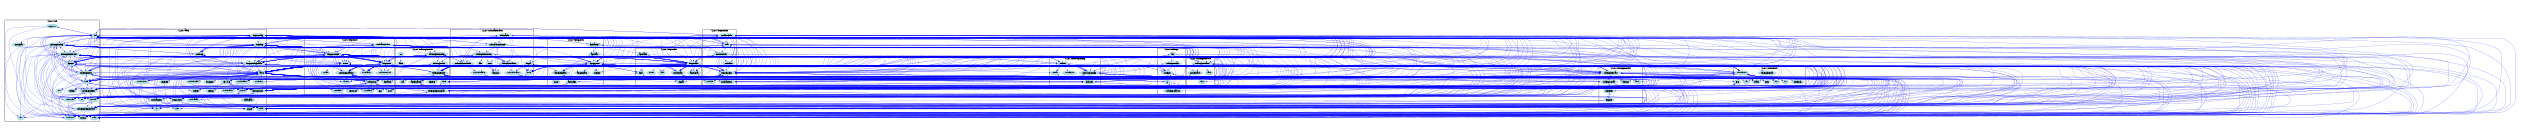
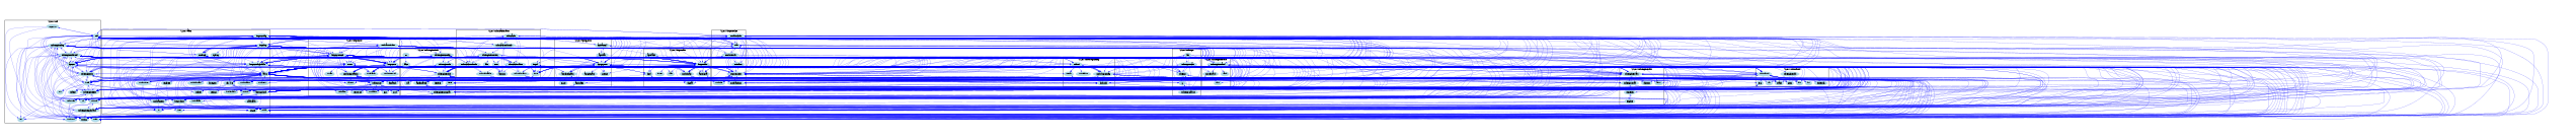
  digraph {
    node [color=lightblue fontcolor=black shape=ellipse style=filled]
    edge [color=blue font=6]
    n1 [label=ap_base64]
    n2 [label=ap_sha1]
    n3 [label=crypt]
    n4 [label=ap_checkpass]
    n5 [label=ap_md5c]
    n6 [label=ap_cpystrn]
    n7 [label=ap_getpass]
    n8 [label=getopt]
    n9 [label=mod_include]
    n10 [label=stat]
    n11 [label=mod_dir]
    n12 [label=http_request]
    n13 [label=mod_actions]
    n14 [label="os-inline"]
    n15 [label=mod_userdir]
    n16 [label=regerror]
    n17 [label=stdio]
    n18 [label=string]
-   n19 [label=test_char]
    n20 [label=util]
    n21 [label=ap_ctx]
    n22 [label=ssl_engine_kernel]
    n23 [label=ssl]
    n24 [label=ssl_engine_ext]
    n25 [label=util_md5]
    n26 [label=select]
    n27 [label=buff]
    n28 [label=ssl_engine_io]
    n29 [label=uio]
    n30 [label=ssl_util]
    n31 [label=ssl_engine_pphrase]
    n32 [label=mod_ssl]
    n33 [label=err]
    n34 [label=ssl_engine_log]
    n35 [label=asn1]
    n36 [label=objects]
    n37 [label=ssl_engine_vars]
    n38 [label=ssl_expr_eval]
    n39 [label=regexec]
    n40 [label=engine]
    n41 [label=ssl_scache]
    n42 [label=ssl_scache_shmcb]
    n43 [label=sem]
    n44 [label=file]
    n45 [label=ssl_engine_mutex]
    n46 [label=ssl_util_table]
    n47 [label=ap_mm]
    n48 [label=ssl_scache_shmht]
    n49 [label=time]
    n50 [label=httpd]
    n51 [label=ssl_scache_dbm]
    n52 [label=ssl_util_sdbm]
    n53 [label=http_config]
    n54 [label=http_log]
    n55 [label=mod_cgi]
    n56 [label=mod_mime]
+   n57 [label=syslog]
    n58 [label=socket]
    n59 [label=rfc1413]
    n60 [label=setjmp]
    n61 [label=multithread]
    n62 [label=alloc]
    n63 [label=hsregex]
    n64 [label=mod_access]
    n65 [label=inet]
    n66 [label=http_vhost]
    n67 [label=ap_snprintf]
    n68 [label=mathcalls]
    n69 [label=in]
    n70 [label=mod_status]
    n71 [label=unistd]
    n72 [label=buildmark]
    n73 [label=http_conf_globals]
    n74 [label=stdlib]
    n75 [label=mod_env]
    n76 [label=regfree]
    n77 [label=ctype]
    n78 [label=mod_alias]
    n79 [label=errno]
    n80 [label=mod_autoindex]
    n81 [label=http_protocol]
    n82 [label=mod_auth]
    n83 [label=grp]
    n84 [label=pwd]
    n85 [label=dirent]
    n86 [label=mod_negotiation]
    n87 [label=fnmatch]
    n88 [label=mod_asis]
    n89 [label=util_date]
    n90 [label=util_script]
    n91 [label=resource]
    n92 [label=http_core]
    n93 [label=mod_setenvif]
    n94 [label=mman]
    n95 [label=evp]
    n96 [label=stack]
    n97 [label=ssl_util_ssl]
    n98 [label=bio]
    n99 [label=x509_vfy]
    n100 [label=ssl_engine_dh]
    n101 [label=bn]
    n102 [label=pem]
    n103 [label=dh]
    n104 [label=fcntl]
    n105 [label=ap_slack]
    n106 [label=signal]
    n107 [label=ap_signal]
    n108 [label=wait]
    n109 [label=http_main]
    n110 [label=times]
    n111 [label=mod_imap]
    n112 [label=util_uri]
    n113 [label=uri_delims]
    n114 [label=netdb]
    n115 [label=mod_log_config]
    n116 [label=ap_hook]
    n117 [label=dlfcn]
    n118 [label=os]
    n119 [label=ssl_engine_config]
    n120 [label=ssl_engine_ds]
    n121 [label=ap_fnmatch]
    n122 [label=ssl_engine_compat]
    n123 [label=ssl_engine_init]
    n124 [label=rsa]
    n125 [label=x509v3]
    n126 [label=x509]
    n127 [label=lex]
    n128 [label=ssl_expr_scan]
    n129 [label=ssl_expr_parse]
    n130 [label=y]
    n131 [label=ssl_expr]
    n132 [label=ssl_engine_rand]
    n133 [label=rand]
    n134 [label=scoreboard]
    n135 [label=shm]
    subgraph cluster_1 {
      color=black
      label="(SS-L1):ap_cpystrn"
      style=bold
      n1
      n2
      n3
      n4
      n5
      n6
      n7
      n8
    }
    subgraph cluster_2 {
      color=black
      label="(SS-L1):http_socket"
      style=bold
      n9
      n10
      n11
      n12
      n13
      n14
      n15
    }
    subgraph cluster_3 {
      color=black
      label="(SS-L1):util"
      style=bold
      n16
      n17
      n18
-     n19
      n20
      n21
      n22
      n23
      n24
      n25
      n26
      n27
      n28
      n29
      n30
      n31
      n32
      n33
      n34
    }
    subgraph cluster_4 {
      color=black
      label="(SS-L1):ssl_engine_vars"
      style=bold
      n35
      n36
      n37
      n38
      n39
      n40
    }
    subgraph cluster_5 {
      color=black
      label="(SS-L1):ssl_scache_dbm"
      style=bold
      n41
      n42
      n43
      n44
      n45
      n46
      n47
      n48
      n49
      n50
      n51
      n52
    }
    subgraph cluster_6 {
      color=black
      label="(SS-L1):alloc"
      style=bold
      n53
      n54
      n55
      n56
+     n57
      n58
      n59
      n60
      n61
      n62
      n63
      n64
      n65
      n66
      n67
      n68
      n69
      n70
      n71
      n72
      n73
      n74
      n75
      n76
      n77
      n78
    }
    subgraph cluster_7 {
      color=black
      label="(SS-L1):http_core"
      style=bold
      n79
      n80
      n81
      n82
      n83
      n84
      n85
      n86
      n87
      n88
      n89
      n90
      n91
      n92
      n93
      n94
    }
    subgraph cluster_8 {
      color=black
      label="(SS-L1):ssl_util_ssl"
      style=bold
      n95
      n96
      n97
      n98
      n99
      n100
      n101
      n102
      n103
    }
    subgraph cluster_9 {
      color=black
      label="(SS-L1):http_main"
      style=bold
      n104
      n105
      n106
      n107
      n108
      n109
      n110
      n111
    }
    subgraph cluster_10 {
      color=black
      label="(SS-L1):mod_log_config"
      style=bold
      n112
      n113
      n114
      n115
      n116
    }
    subgraph cluster_11 {
      color=black
      label="(SS-L1):ssl_engine_init"
      style=bold
      n117
      n118
      n119
      n120
      n121
      n122
      n123
      n124
      n125
      n126
    }
    subgraph cluster_12 {
      color=black
      label="(SS-L1):ssl_expr"
      style=bold
      n127
      n128
      n129
      n130
      n131
    }
    subgraph cluster_13 {
      color=black
      label="(SS-L1):ssl_engine_rand"
      style=bold
      n132
      n133
      n134
      n135
    }
    n1 -> n2
    n1 -> n20
    n2 -> n1
    n2 -> n4
    n2 -> n6
    n2 -> n18
    n4 -> n2
    n4 -> n3
    n4 -> n5
    n4 -> n6
    n4 -> n18
    n4 -> n82
    n5 -> n4
    n5 -> n6
    n5 -> n18
    n5 -> n25
    n5 -> n92
    n6 -> n2
    n6 -> n3
    n6 -> n4
    n6 -> n5
    n6 -> n7
    n6 -> n8
    n6 -> n9
    n6 -> n18
    n6 -> n20
    n6 -> n22
    n6 -> n28
    n6 -> n30
    n6 -> n31
    n6 -> n37
    n6 -> n53
    n6 -> n62
    n6 -> n73
    n6 -> n80
    n6 -> n92
    n6 -> n97
    n6 -> n109
    n6 -> n112
    n6 -> n120
    n7 -> n6
    n7 -> n18
    n7 -> n71
    n9 -> n6
    n9 -> n10
    n9 -> n12
    n9 -> n17
    n9 -> n18
    n9 -> n20
    n9 -> n27
    n9 -> n54
    n9 -> n62
    n9 -> n67
    n9 -> n71
    n9 -> n74
    n9 -> n77
    n9 -> n79
    n9 -> n81
    n9 -> n84
    n9 -> n87
    n9 -> n90
    n9 -> n92
    n9 -> n109
    n10 -> n9
    n10 -> n12
    n10 -> n15
    n10 -> n17
    n10 -> n20
    n10 -> n30
    n10 -> n52
    n10 -> n53
    n10 -> n54
    n10 -> n55
    n10 -> n86
    n10 -> n92
    n10 -> n109
    n11 -> n12
    n11 -> n18
    n11 -> n20
    n11 -> n62
    n11 -> n92
    n12 -> n9
    n12 -> n10
    n12 -> n11
    n12 -> n13
    n12 -> n14
    n12 -> n18
    n12 -> n20
    n12 -> n22
    n12 -> n27
    n12 -> n53
    n12 -> n54
    n12 -> n55
    n12 -> n62
    n12 -> n64
    n12 -> n73
    n12 -> n79
    n12 -> n80
    n12 -> n81
    n12 -> n86
    n12 -> n88
    n12 -> n90
    n12 -> n92
    n12 -> n109
    n12 -> n121
    n13 -> n12
    n13 -> n18
    n13 -> n20
    n13 -> n62
    n13 -> n81
    n13 -> n92
    n14 -> n12
    n14 -> n15
    n14 -> n53
    n15 -> n10
    n15 -> n14
    n15 -> n18
    n15 -> n20
    n15 -> n62
    n15 -> n84
    n16 -> n17
    n16 -> n18
    n16 -> n20
    n20 -> n1
    n20 -> n6
    n20 -> n9
    n20 -> n10
    n20 -> n11
    n20 -> n12
    n20 -> n13
    n20 -> n15
    n20 -> n16
    n20 -> n17
    n20 -> n18
-   n20 -> n19
    n20 -> n21
    n20 -> n22
    n20 -> n34
    n20 -> n39
    n20 -> n49
    n20 -> n50
    n20 -> n53
    n20 -> n54
    n20 -> n55
    n20 -> n56
    n20 -> n62
    n20 -> n65
    n20 -> n66
    n20 -> n67
    n20 -> n69
    n20 -> n70
    n20 -> n71
    n20 -> n73
    n20 -> n74
    n20 -> n75
    n20 -> n77
    n20 -> n78
    n20 -> n79
    n20 -> n80
    n20 -> n81
    n20 -> n82
    n20 -> n83
    n20 -> n84
    n20 -> n86
    n20 -> n90
    n20 -> n92
    n20 -> n93
    n20 -> n111
    n20 -> n114
    n20 -> n115
    n20 -> n119
    n21 -> n18
    n21 -> n20
    n21 -> n22
    n21 -> n24
    n21 -> n27
    n21 -> n28
    n21 -> n37
    n21 -> n53
    n21 -> n62
    n21 -> n73
    n21 -> n74
    n21 -> n81
    n21 -> n92
    n21 -> n109
    n21 -> n119
    n21 -> n126
    n22 -> n6
    n22 -> n12
    n22 -> n18
    n22 -> n20
    n22 -> n21
    n22 -> n23
    n22 -> n25
    n22 -> n27
    n22 -> n28
    n22 -> n30
    n22 -> n32
    n22 -> n33
    n22 -> n34
    n22 -> n35
    n22 -> n37
    n22 -> n41
    n22 -> n49
    n22 -> n54
    n22 -> n62
    n22 -> n67
    n22 -> n71
    n22 -> n73
    n22 -> n74
    n22 -> n79
    n22 -> n92
    n22 -> n96
    n22 -> n97
    n22 -> n98
    n22 -> n99
    n22 -> n109
    n22 -> n122
    n22 -> n126
    n22 -> n131
    n22 -> n132
    n24 -> n18
    n24 -> n21
    n24 -> n23
    n24 -> n25
    n24 -> n27
    n24 -> n30
    n24 -> n32
    n24 -> n33
    n24 -> n34
    n24 -> n37
    n24 -> n41
    n24 -> n62
    n24 -> n81
    n24 -> n97
    n24 -> n116
    n25 -> n1
    n25 -> n5
    n25 -> n17
    n25 -> n18
    n25 -> n22
    n25 -> n24
    n25 -> n62
    n25 -> n92
    n27 -> n9
    n27 -> n12
    n27 -> n18
    n27 -> n21
    n27 -> n22
    n27 -> n24
    n27 -> n26
    n27 -> n28
    n27 -> n29
    n27 -> n55
    n27 -> n62
    n27 -> n67
    n27 -> n71
    n27 -> n79
    n27 -> n81
    n27 -> n90
    n27 -> n104
    n27 -> n109
    n27 -> n115
    n27 -> n116
    n28 -> n6
    n28 -> n18
    n28 -> n21
    n28 -> n22
    n28 -> n23
    n28 -> n27
    n28 -> n29
    n28 -> n34
    n28 -> n62
    n28 -> n67
    n28 -> n71
    n28 -> n79
    n28 -> n81
    n28 -> n97
    n28 -> n109
    n28 -> n116
    n30 -> n6
    n30 -> n10
    n30 -> n17
    n30 -> n18
    n30 -> n22
    n30 -> n24
    n30 -> n31
    n30 -> n32
    n30 -> n34
    n30 -> n53
    n30 -> n54
    n30 -> n62
    n30 -> n71
    n30 -> n77
    n30 -> n95
    n30 -> n107
    n30 -> n119
    n30 -> n122
    n30 -> n123
    n30 -> n126
    n30 -> n132
    n31 -> n6
    n31 -> n17
    n31 -> n18
    n31 -> n21
    n31 -> n30
    n31 -> n32
    n31 -> n33
    n31 -> n34
    n31 -> n62
    n31 -> n71
    n31 -> n73
    n31 -> n95
    n31 -> n97
    n31 -> n104
    n31 -> n120
    n31 -> n123
    n31 -> n126
    n34 -> n17
    n34 -> n18
    n34 -> n20
    n34 -> n22
    n34 -> n24
    n34 -> n28
    n34 -> n30
    n34 -> n31
    n34 -> n32
    n34 -> n33
    n34 -> n42
    n34 -> n45
    n34 -> n48
    n34 -> n49
    n34 -> n51
    n34 -> n54
    n34 -> n62
    n34 -> n67
    n34 -> n71
    n34 -> n74
    n34 -> n79
    n34 -> n123
    n34 -> n132
    n37 -> n6
    n37 -> n18
    n37 -> n21
    n37 -> n22
    n37 -> n23
    n37 -> n24
    n37 -> n35
    n37 -> n36
    n37 -> n38
    n37 -> n49
    n37 -> n62
    n37 -> n73
    n37 -> n74
    n37 -> n92
    n37 -> n96
    n37 -> n97
    n37 -> n98
    n37 -> n102
    n37 -> n109
    n37 -> n116
    n37 -> n122
    n37 -> n123
    n37 -> n126
    n38 -> n17
    n38 -> n18
    n38 -> n37
    n38 -> n39
    n38 -> n62
    n38 -> n131
    n39 -> n20
    n39 -> n38
    n39 -> n40
    n40 -> n18
    n40 -> n39
    n40 -> n74
    n40 -> n77
    n41 -> n21
    n41 -> n22
    n41 -> n24
    n41 -> n42
    n41 -> n48
    n41 -> n51
    n41 -> n73
    n41 -> n123
    n42 -> n18
    n42 -> n21
    n42 -> n23
    n42 -> n34
    n42 -> n41
    n42 -> n45
    n42 -> n47
    n42 -> n49
    n42 -> n73
    n45 -> n21
    n45 -> n34
    n45 -> n42
    n45 -> n43
    n45 -> n44
    n45 -> n48
    n45 -> n51
    n45 -> n62
    n45 -> n71
    n45 -> n73
    n45 -> n79
    n45 -> n123
    n46 -> n17
    n46 -> n18
    n46 -> n48
    n46 -> n74
    n46 -> n104
    n47 -> n42
    n47 -> n48
    n47 -> n73
    n48 -> n18
    n48 -> n21
    n48 -> n23
    n48 -> n32
    n48 -> n34
    n48 -> n41
    n48 -> n45
    n48 -> n46
    n48 -> n47
    n48 -> n49
    n48 -> n73
    n48 -> n74
    n50 -> n49
    n51 -> n18
    n51 -> n21
    n51 -> n23
    n51 -> n32
    n51 -> n34
    n51 -> n41
    n51 -> n45
    n51 -> n49
    n51 -> n52
    n51 -> n62
    n51 -> n71
    n51 -> n73
    n51 -> n74
    n52 -> n10
    n52 -> n18
    n52 -> n30
    n52 -> n51
    n52 -> n71
    n52 -> n74
    n52 -> n79
    n52 -> n104
    n52 -> n130
    n53 -> n6
    n53 -> n10
    n53 -> n12
    n53 -> n14
    n53 -> n17
    n53 -> n18
    n53 -> n20
    n53 -> n21
    n53 -> n30
    n53 -> n54
    n53 -> n55
    n53 -> n56
    n53 -> n62
    n53 -> n66
    n53 -> n69
    n53 -> n73
    n53 -> n74
    n53 -> n79
    n53 -> n81
    n53 -> n82
    n53 -> n85
    n53 -> n91
    n53 -> n92
    n53 -> n107
    n53 -> n109
    n53 -> n115
    n53 -> n119
    n54 -> n9
    n54 -> n10
    n54 -> n12
    n54 -> n17
    n54 -> n18
    n54 -> n20
    n54 -> n22
    n54 -> n30
    n54 -> n34
    n54 -> n53
    n54 -> n55
    n54 -> n56
+   n54 -> n57
    n54 -> n59
    n54 -> n62
    n54 -> n64
    n54 -> n66
    n54 -> n67
    n54 -> n70
    n54 -> n71
    n54 -> n73
    n54 -> n74
    n54 -> n79
    n54 -> n80
    n54 -> n81
    n54 -> n82
    n54 -> n86
    n54 -> n88
    n54 -> n90
    n54 -> n92
    n54 -> n106
    n54 -> n107
    n54 -> n109
    n54 -> n111
    n54 -> n115
    n54 -> n122
    n55 -> n10
    n55 -> n12
    n55 -> n17
    n55 -> n18
    n55 -> n20
    n55 -> n27
    n55 -> n53
    n55 -> n54
    n55 -> n62
    n55 -> n73
    n55 -> n74
    n55 -> n81
    n55 -> n90
    n55 -> n92
    n55 -> n109
    n56 -> n18
    n56 -> n20
    n56 -> n53
    n56 -> n54
    n56 -> n62
    n56 -> n74
    n56 -> n77
    n59 -> n17
    n59 -> n18
    n59 -> n54
    n59 -> n58
    n59 -> n60
    n59 -> n62
    n59 -> n67
    n59 -> n69
    n59 -> n71
    n59 -> n79
    n59 -> n92
    n59 -> n109
    n62 -> n1
    n62 -> n8
    n62 -> n9
    n62 -> n11
    n62 -> n12
    n62 -> n13
    n62 -> n15
    n62 -> n17
    n62 -> n18
    n62 -> n20
    n62 -> n21
    n62 -> n22
    n62 -> n24
    n62 -> n25
    n62 -> n27
    n62 -> n28
    n62 -> n30
    n62 -> n31
    n62 -> n34
    n62 -> n36
    n62 -> n37
    n62 -> n38
    n62 -> n45
    n62 -> n47
    n62 -> n51
    n62 -> n53
    n62 -> n54
    n62 -> n55
    n62 -> n56
    n62 -> n58
    n62 -> n59
    n62 -> n61
    n62 -> n63
    n62 -> n64
    n62 -> n65
    n62 -> n66
    n62 -> n67
    n62 -> n69
    n62 -> n70
    n62 -> n71
    n62 -> n73
    n62 -> n74
    n62 -> n75
    n62 -> n76
    n62 -> n78
    n62 -> n79
    n62 -> n80
    n62 -> n81
    n62 -> n82
    n62 -> n85
    n62 -> n86
    n62 -> n88
    n62 -> n90
    n62 -> n92
    n62 -> n93
    n62 -> n97
    n62 -> n104
    n62 -> n105
    n62 -> n106
    n62 -> n107
    n62 -> n108
    n62 -> n109
    n62 -> n111
    n62 -> n112
    n62 -> n115
    n62 -> n119
    n62 -> n120
    n62 -> n122
    n62 -> n123
    n62 -> n128
    n62 -> n130
    n62 -> n131
    n62 -> n132
    n64 -> n12
    n64 -> n18
    n64 -> n54
    n64 -> n62
    n64 -> n65
    n64 -> n69
    n64 -> n74
    n64 -> n77
    n64 -> n92
    n66 -> n17
    n66 -> n18
    n66 -> n20
    n66 -> n53
    n66 -> n54
    n66 -> n62
    n66 -> n65
    n66 -> n67
    n66 -> n69
    n66 -> n73
    n66 -> n74
    n66 -> n77
    n66 -> n81
    n66 -> n109
    n66 -> n114
    n67 -> n9
    n67 -> n18
    n67 -> n20
    n67 -> n22
    n67 -> n27
    n67 -> n28
    n67 -> n34
    n67 -> n54
    n67 -> n59
    n67 -> n62
    n67 -> n66
    n67 -> n68
    n67 -> n69
    n67 -> n77
    n67 -> n81
    n67 -> n86
    n67 -> n90
    n67 -> n92
    n67 -> n97
    n67 -> n109
    n67 -> n115
    n67 -> n132
    n70 -> n18
    n70 -> n20
    n70 -> n49
    n70 -> n50
    n70 -> n54
    n70 -> n62
    n70 -> n71
    n70 -> n72
    n70 -> n73
    n70 -> n74
    n70 -> n81
    n70 -> n92
    n70 -> n109
    n70 -> n116
    n70 -> n134
    n73 -> n20
    n73 -> n21
    n73 -> n53
    n73 -> n62
    n73 -> n69
    n73 -> n70
    n73 -> n71
    n73 -> n74
    n73 -> n92
    n73 -> n109
    n75 -> n20
    n75 -> n62
    n75 -> n74
    n76 -> n62
    n76 -> n74
    n78 -> n18
    n78 -> n20
    n78 -> n62
    n78 -> n74
    n78 -> n77
    n80 -> n6
    n80 -> n12
    n80 -> n17
    n80 -> n18
    n80 -> n20
    n80 -> n49
    n80 -> n54
    n80 -> n62
    n80 -> n74
    n80 -> n77
    n80 -> n79
    n80 -> n81
    n80 -> n85
    n80 -> n90
    n80 -> n92
    n80 -> n109
    n80 -> n121
    n81 -> n9
    n81 -> n12
    n81 -> n13
    n81 -> n17
    n81 -> n18
    n81 -> n20
    n81 -> n21
    n81 -> n24
    n81 -> n26
    n81 -> n27
    n81 -> n28
    n81 -> n49
    n81 -> n53
    n81 -> n54
    n81 -> n55
    n81 -> n62
    n81 -> n66
    n81 -> n67
    n81 -> n70
    n81 -> n71
    n81 -> n74
    n81 -> n77
    n81 -> n79
    n81 -> n80
    n81 -> n82
    n81 -> n86
    n81 -> n88
    n81 -> n89
    n81 -> n90
    n81 -> n92
    n81 -> n107
    n81 -> n109
    n81 -> n111
    n81 -> n112
    n82 -> n4
    n82 -> n18
    n82 -> n20
    n82 -> n53
    n82 -> n54
    n82 -> n62
    n82 -> n81
    n82 -> n83
    n82 -> n84
    n82 -> n92
    n86 -> n10
    n86 -> n12
    n86 -> n17
    n86 -> n18
    n86 -> n20
    n86 -> n54
    n86 -> n62
    n86 -> n67
    n86 -> n74
    n86 -> n77
    n86 -> n81
    n86 -> n85
    n86 -> n87
    n86 -> n90
    n86 -> n92
    n88 -> n12
    n88 -> n54
    n88 -> n62
    n88 -> n81
    n88 -> n90
    n89 -> n18
    n89 -> n77
    n89 -> n81
    n89 -> n90
    n90 -> n9
    n90 -> n12
    n90 -> n17
    n90 -> n18
    n90 -> n20
    n90 -> n27
    n90 -> n54
    n90 -> n55
    n90 -> n62
    n90 -> n67
    n90 -> n69
    n90 -> n71
    n90 -> n73
    n90 -> n74
    n90 -> n77
    n90 -> n80
    n90 -> n81
    n90 -> n83
    n90 -> n84
    n90 -> n86
    n90 -> n88
    n90 -> n89
    n90 -> n91
    n90 -> n92
    n90 -> n109
    n92 -> n5
    n92 -> n6
    n92 -> n9
    n92 -> n10
    n92 -> n11
    n92 -> n12
    n92 -> n13
    n92 -> n17
    n92 -> n18
    n92 -> n20
    n92 -> n21
    n92 -> n22
    n92 -> n25
    n92 -> n37
    n92 -> n53
    n92 -> n54
    n92 -> n55
    n92 -> n59
    n92 -> n62
    n92 -> n64
    n92 -> n67
    n92 -> n69
    n92 -> n70
    n92 -> n71
    n92 -> n73
    n92 -> n74
    n92 -> n80
    n92 -> n81
    n92 -> n82
    n92 -> n86
    n92 -> n90
    n92 -> n91
    n92 -> n93
    n92 -> n94
    n92 -> n109
    n92 -> n111
    n92 -> n114
    n92 -> n115
    n92 -> n119
    n92 -> n121
    n93 -> n18
    n93 -> n20
    n93 -> n62
    n93 -> n92
    n97 -> n6
    n97 -> n17
    n97 -> n18
    n97 -> n22
    n97 -> n23
    n97 -> n24
    n97 -> n28
    n97 -> n31
    n97 -> n33
    n97 -> n35
    n97 -> n36
    n97 -> n37
    n97 -> n62
    n97 -> n67
    n97 -> n74
    n97 -> n95
    n97 -> n96
    n97 -> n98
    n97 -> n99
    n97 -> n101
    n97 -> n102
    n97 -> n123
    n97 -> n125
    n97 -> n126
    n100 -> n98
    n100 -> n101
    n100 -> n102
    n100 -> n103
    n105 -> n54
    n105 -> n62
    n105 -> n71
    n105 -> n104
    n105 -> n109
    n107 -> n106
    n107 -> n109
    n109 -> n4
    n109 -> n6
    n109 -> n8
    n109 -> n9
    n109 -> n10
    n109 -> n12
    n109 -> n17
    n109 -> n18
    n109 -> n20
    n109 -> n21
    n109 -> n22
    n109 -> n26
    n109 -> n27
    n109 -> n28
    n109 -> n37
    n109 -> n43
    n109 -> n49
    n109 -> n50
    n109 -> n53
    n109 -> n54
    n109 -> n55
    n109 -> n58
    n109 -> n59
    n109 -> n60
    n109 -> n62
    n109 -> n65
    n109 -> n66
    n109 -> n67
    n109 -> n69
    n109 -> n70
    n109 -> n71
    n109 -> n72
    n109 -> n73
    n109 -> n74
    n109 -> n80
    n109 -> n81
    n109 -> n83
    n109 -> n84
    n109 -> n90
    n109 -> n92
    n109 -> n104
    n109 -> n105
    n109 -> n106
    n109 -> n107
    n109 -> n108
    n109 -> n110
    n109 -> n111
    n109 -> n112
    n109 -> n116
    n109 -> n123
    n109 -> n134
    n109 -> n135
    n111 -> n17
    n111 -> n18
    n111 -> n20
    n111 -> n54
    n111 -> n62
    n111 -> n74
    n111 -> n77
    n111 -> n79
    n111 -> n81
    n111 -> n92
    n111 -> n109
    n112 -> n18
    n112 -> n62
    n112 -> n74
    n112 -> n81
    n112 -> n109
    n112 -> n113
    n112 -> n114
    n112 -> n115
    n115 -> n18
    n115 -> n20
    n115 -> n27
    n115 -> n49
    n115 -> n50
    n115 -> n53
    n115 -> n54
    n115 -> n62
    n115 -> n67
    n115 -> n71
    n115 -> n74
    n115 -> n77
    n115 -> n92
    n115 -> n112
    n115 -> n116
    n116 -> n18
    n116 -> n24
    n116 -> n28
    n116 -> n37
    n116 -> n54
    n116 -> n62
    n116 -> n74
    n116 -> n115
    n118 -> n117
    n119 -> n18
    n119 -> n20
    n119 -> n21
    n119 -> n24
    n119 -> n28
    n119 -> n30
    n119 -> n32
    n119 -> n37
    n119 -> n47
    n119 -> n53
    n119 -> n62
    n119 -> n71
    n119 -> n73
    n119 -> n74
    n119 -> n92
    n119 -> n109
    n119 -> n120
    n119 -> n122
    n119 -> n131
    n120 -> n6
    n120 -> n18
    n120 -> n31
    n120 -> n62
    n120 -> n119
    n120 -> n123
    n121 -> n12
    n121 -> n18
    n121 -> n77
    n121 -> n80
    n121 -> n92
    n121 -> n122
    n121 -> n123
    n122 -> n18
    n122 -> n22
    n122 -> n30
    n122 -> n37
    n122 -> n54
    n122 -> n62
    n122 -> n77
    n122 -> n119
    n122 -> n121
    n123 -> n18
    n123 -> n21
    n123 -> n22
    n123 -> n23
    n123 -> n30
    n123 -> n31
    n123 -> n32
    n123 -> n34
    n123 -> n37
    n123 -> n41
    n123 -> n45
    n123 -> n62
    n123 -> n73
    n123 -> n85
    n123 -> n95
    n123 -> n96
    n123 -> n97
    n123 -> n100
    n123 -> n103
    n123 -> n109
    n123 -> n119
    n123 -> n120
    n123 -> n121
    n123 -> n124
    n123 -> n125
    n123 -> n126
    n123 -> n132
    n127 -> n17
    n127 -> n62
    n127 -> n74
    n127 -> n128
    n127 -> n129
    n127 -> n131
    n128 -> n17
    n128 -> n18
    n128 -> n127
    n128 -> n131
    n129 -> n62
    n129 -> n128
    n129 -> n130
    n129 -> n131
    n130 -> n62
    n130 -> n74
    n130 -> n127
    n130 -> n129
    n130 -> n131
    n131 -> n18
    n131 -> n22
    n131 -> n38
    n131 -> n62
    n131 -> n119
    n131 -> n128
    n131 -> n129
    n131 -> n130
    n132 -> n17
    n132 -> n21
    n132 -> n22
    n132 -> n30
    n132 -> n34
    n132 -> n49
    n132 -> n62
    n132 -> n67
    n132 -> n71
    n132 -> n73
    n132 -> n74
    n132 -> n123
    n132 -> n133
    n132 -> n134
    n134 -> n109
    n134 -> n135
  }
